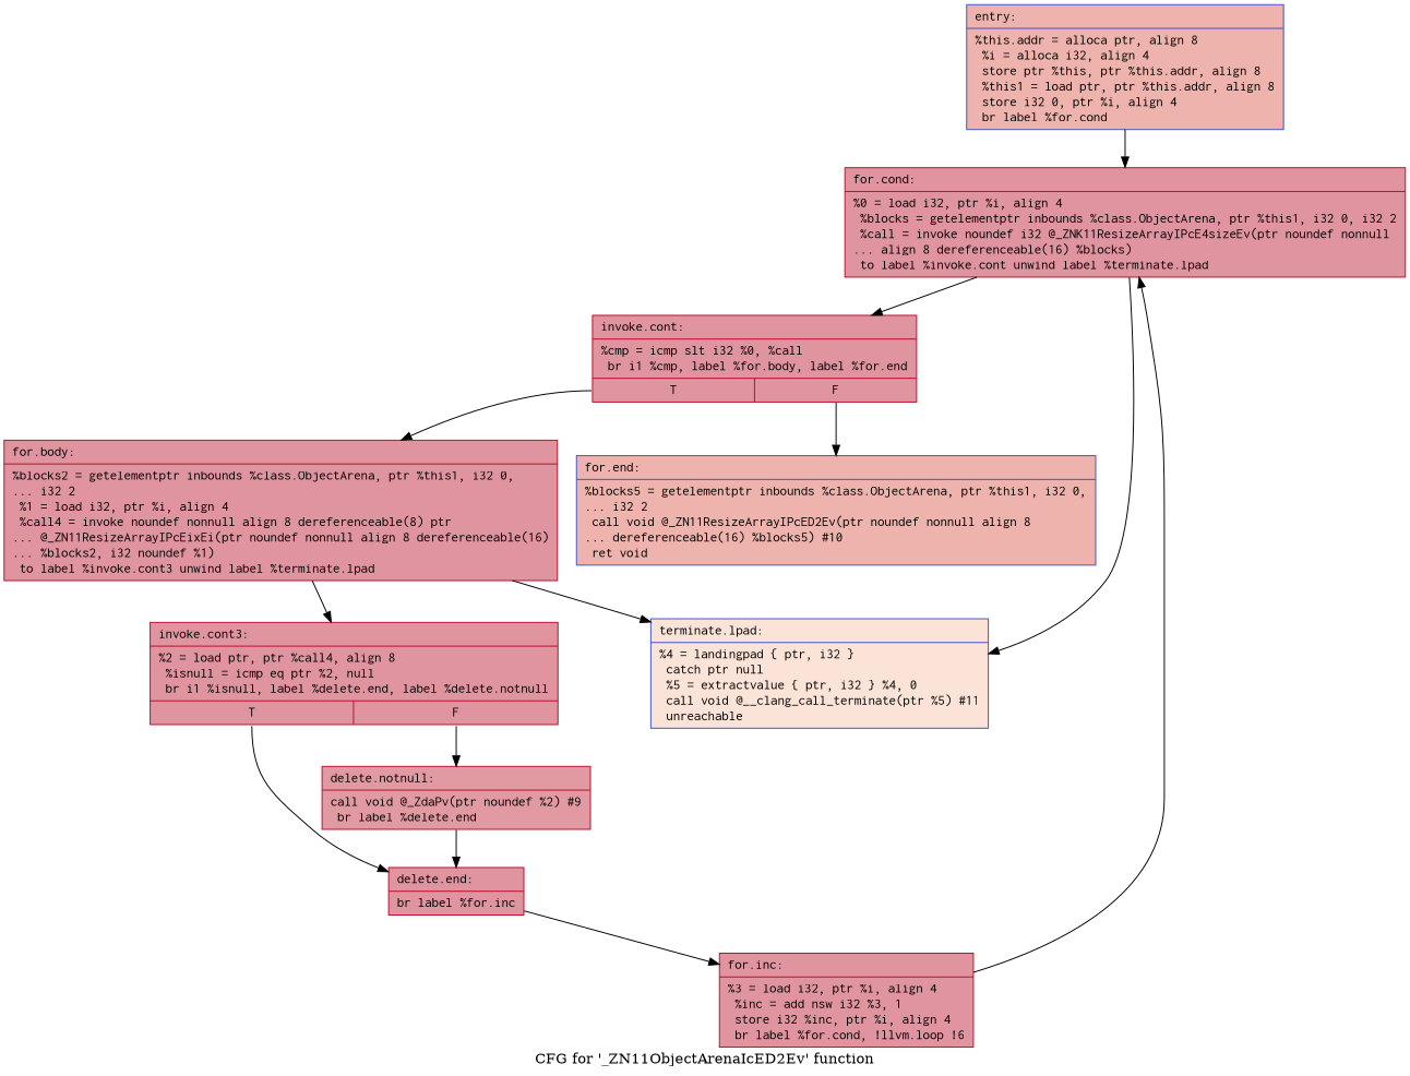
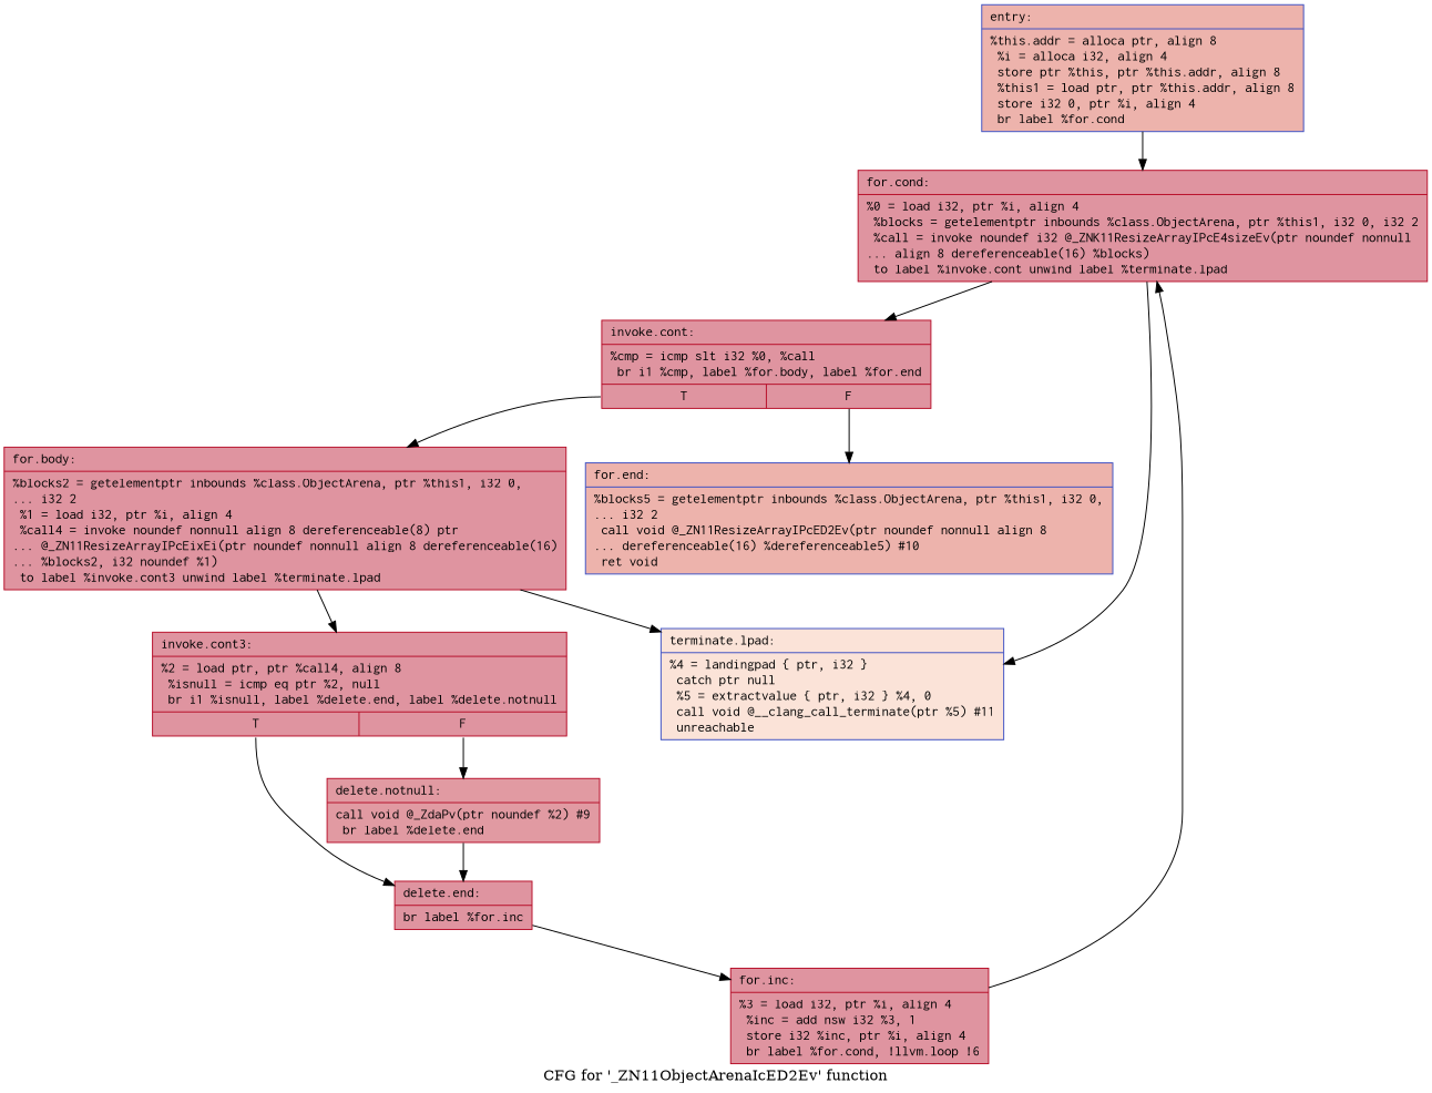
  digraph {
    label="CFG for '_ZN11ObjectArenaIcED2Ev' function"
    node [color="#b70d28ff" fillcolor="#b70d2870" fontname=Courier shape=record style=filled]
    n1 [color="#3d50c3ff" fillcolor="#d6524470" label="{entry:\l|  %this.addr = alloca ptr, align 8\l  %i = alloca i32, align 4\l  store ptr %this, ptr %this.addr, align 8\l  %this1 = load ptr, ptr %this.addr, align 8\l  store i32 0, ptr %i, align 4\l  br label %for.cond\l}"]
    n2 [label="{for.cond:\l|  %0 = load i32, ptr %i, align 4\l  %blocks = getelementptr inbounds %class.ObjectArena, ptr %this1, i32 0, i32 2\l  %call = invoke noundef i32 @_ZNK11ResizeArrayIPcE4sizeEv(ptr noundef nonnull\l... align 8 dereferenceable(16) %blocks)\l          to label %invoke.cont unwind label %terminate.lpad\l}"]
    n3 [label="{invoke.cont:\l|  %cmp = icmp slt i32 %0, %call\l  br i1 %cmp, label %for.body, label %for.end\l|{<s0>T|<s1>F}}"]
    n4 [color="#3d50c3ff" fillcolor="#f6bfa670" label="{terminate.lpad:\l|  %4 = landingpad \{ ptr, i32 \}\l          catch ptr null\l  %5 = extractvalue \{ ptr, i32 \} %4, 0\l  call void @__clang_call_terminate(ptr %5) #11\l  unreachable\l}"]
    n5 [label="{for.body:\l|  %blocks2 = getelementptr inbounds %class.ObjectArena, ptr %this1, i32 0,\l... i32 2\l  %1 = load i32, ptr %i, align 4\l  %call4 = invoke noundef nonnull align 8 dereferenceable(8) ptr\l... @_ZN11ResizeArrayIPcEixEi(ptr noundef nonnull align 8 dereferenceable(16)\l... %blocks2, i32 noundef %1)\l          to label %invoke.cont3 unwind label %terminate.lpad\l}"]
-   n6 [color="#3d50c3ff" fillcolor="#d6524470" label="{for.end:\l|  %blocks5 = getelementptr inbounds %class.ObjectArena, ptr %this1, i32 0,\l... i32 2\l  call void @_ZN11ResizeArrayIPcED2Ev(ptr noundef nonnull align 8\l... dereferenceable(16) %blocks5) #10\l  ret void\l}"]
+   n6 [color="#3d50c3ff" fillcolor="#d6524470" label="{for.end:\l|  %blocks5 = getelementptr inbounds %class.ObjectArena, ptr %this1, i32 0,\l... i32 2\l  call void @_ZN11ResizeArrayIPcED2Ev(ptr noundef nonnull align 8\l... dereferenceable(16) %dereferenceable5) #10\l  ret void\l}"]
    n7 [label="{invoke.cont3:\l|  %2 = load ptr, ptr %call4, align 8\l  %isnull = icmp eq ptr %2, null\l  br i1 %isnull, label %delete.end, label %delete.notnull\l|{<s0>T|<s1>F}}"]
    n8 [label="{delete.end:\l|  br label %for.inc\l}"]
    n9 [fillcolor="#bb1b2c70" label="{delete.notnull:\l|  call void @_ZdaPv(ptr noundef %2) #9\l  br label %delete.end\l}"]
    n10 [label="{for.inc:\l|  %3 = load i32, ptr %i, align 4\l  %inc = add nsw i32 %3, 1\l  store i32 %inc, ptr %i, align 4\l  br label %for.cond, !llvm.loop !6\l}"]
    n1 -> n2
    n2 -> n3
    n2 -> n4
    n3 -> n5 [tailport=s0]
    n3 -> n6 [tailport=s1]
    n5 -> n4
    n5 -> n7
    n7 -> n8 [tailport=s0]
    n7 -> n9 [tailport=s1]
    n8 -> n10
    n9 -> n8
    n10 -> n2
  }
